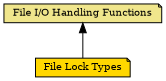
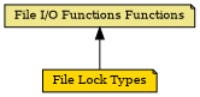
  digraph {
    rankdir=TB
    fontname="DejaVu Serif"
    node [color=black fontname="DejaVu Serif" fontsize=10 shape=note style=filled]
    n1 [fillcolor=gold fontcolor=black height=0.2 label="File Lock Types" width=0.4]
-   n2 [fillcolor=khaki height=0.2 label="File I/O Handling Functions" width=0.4]
+   n2 [fillcolor=khaki height=0.2 label="File I/O Functions Functions" width=0.4]
    n2 -> n1 [dir=back fontname="DejaVu Serif" fontsize=10 labelfontname=Helvetica labelfontsize=10 shape=plaintext style=solid]
  }
